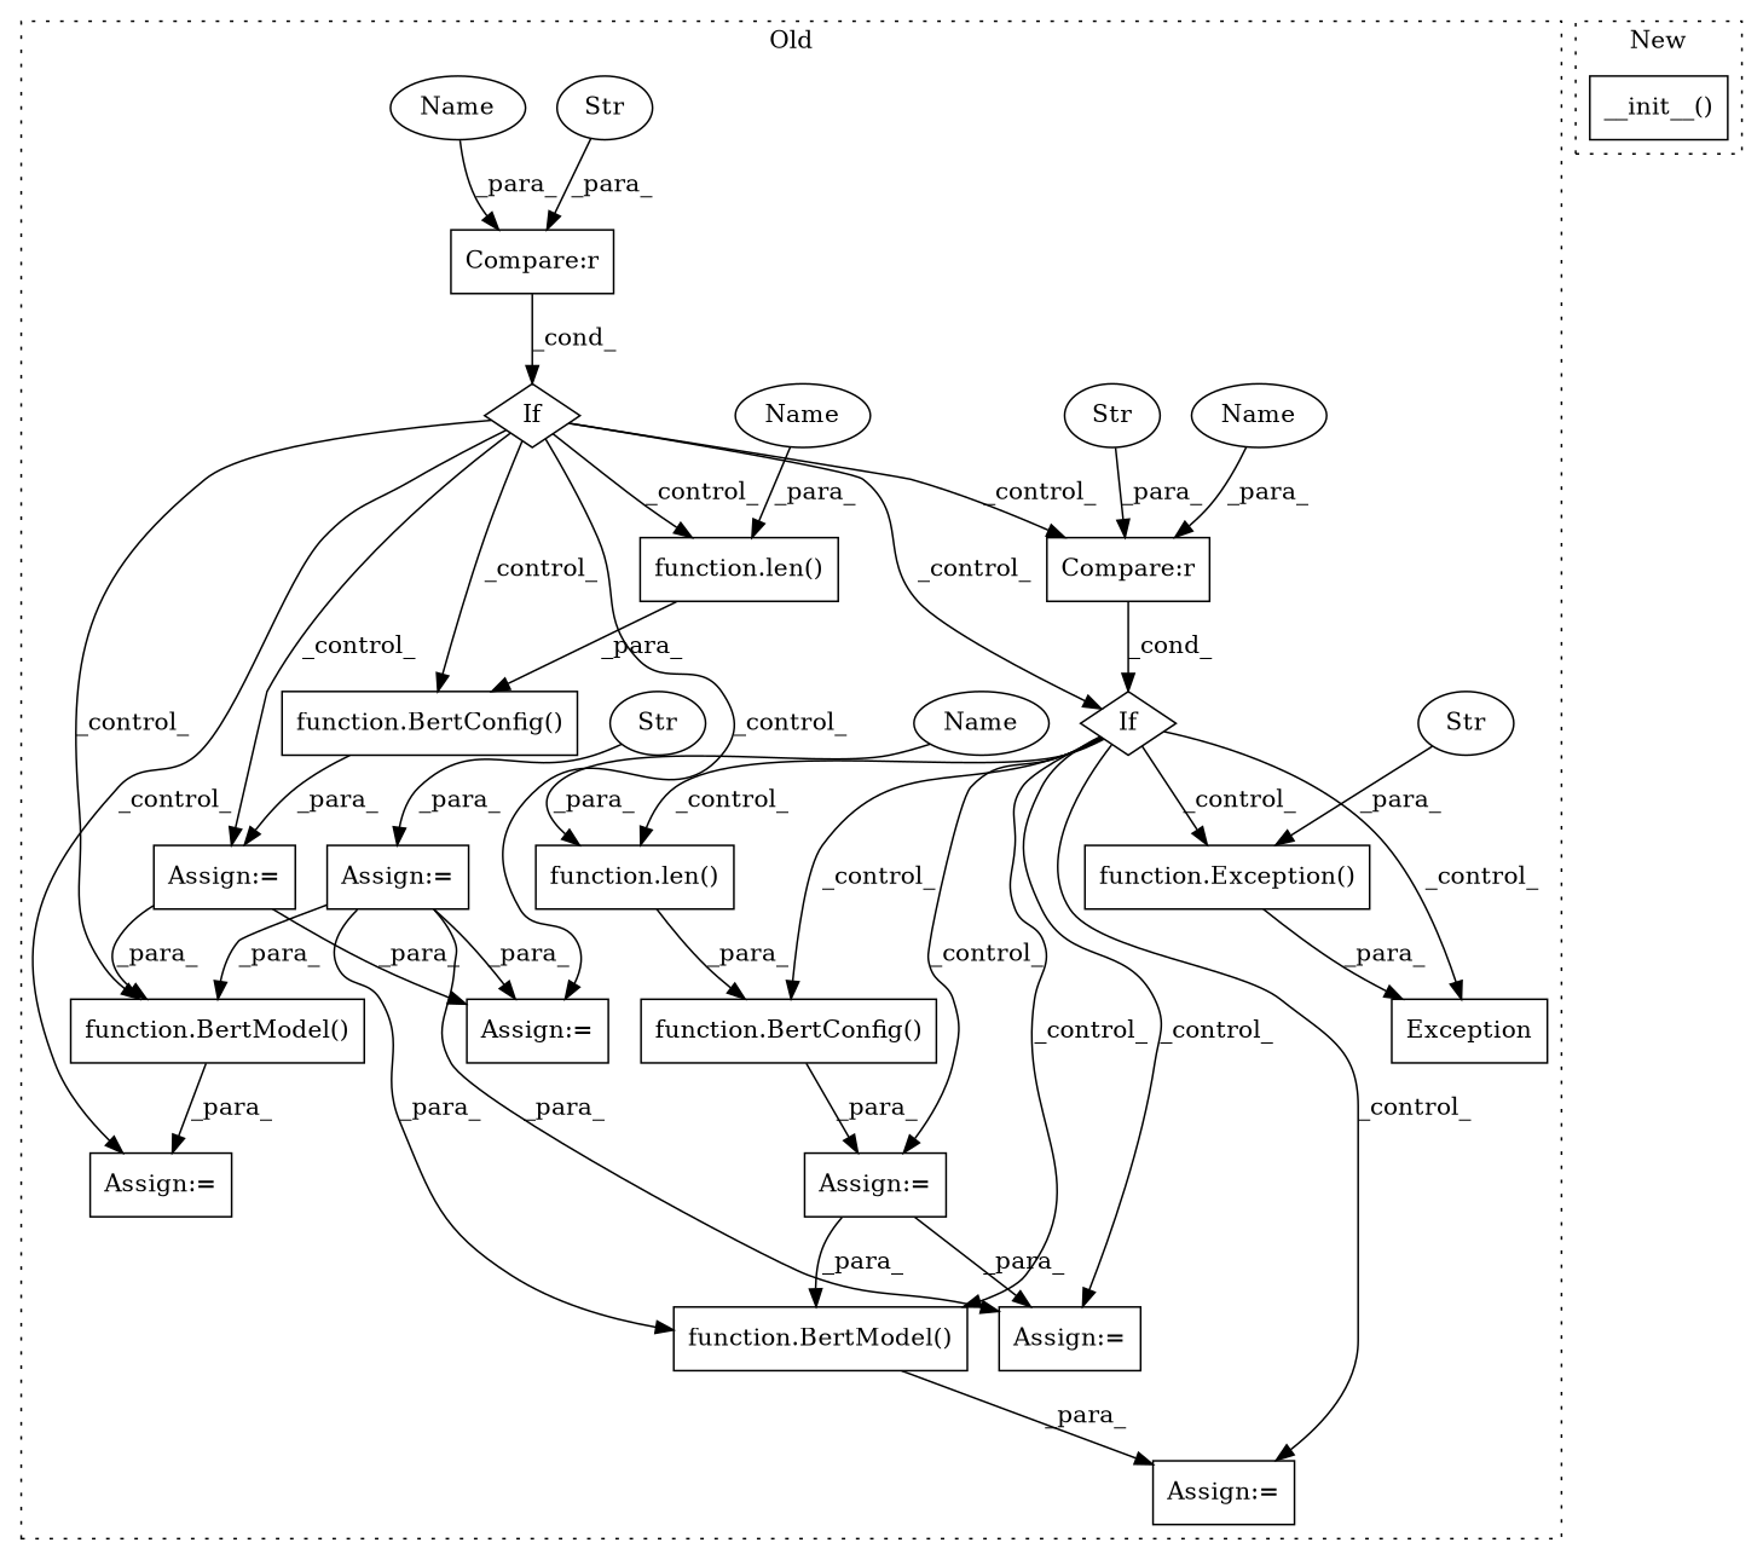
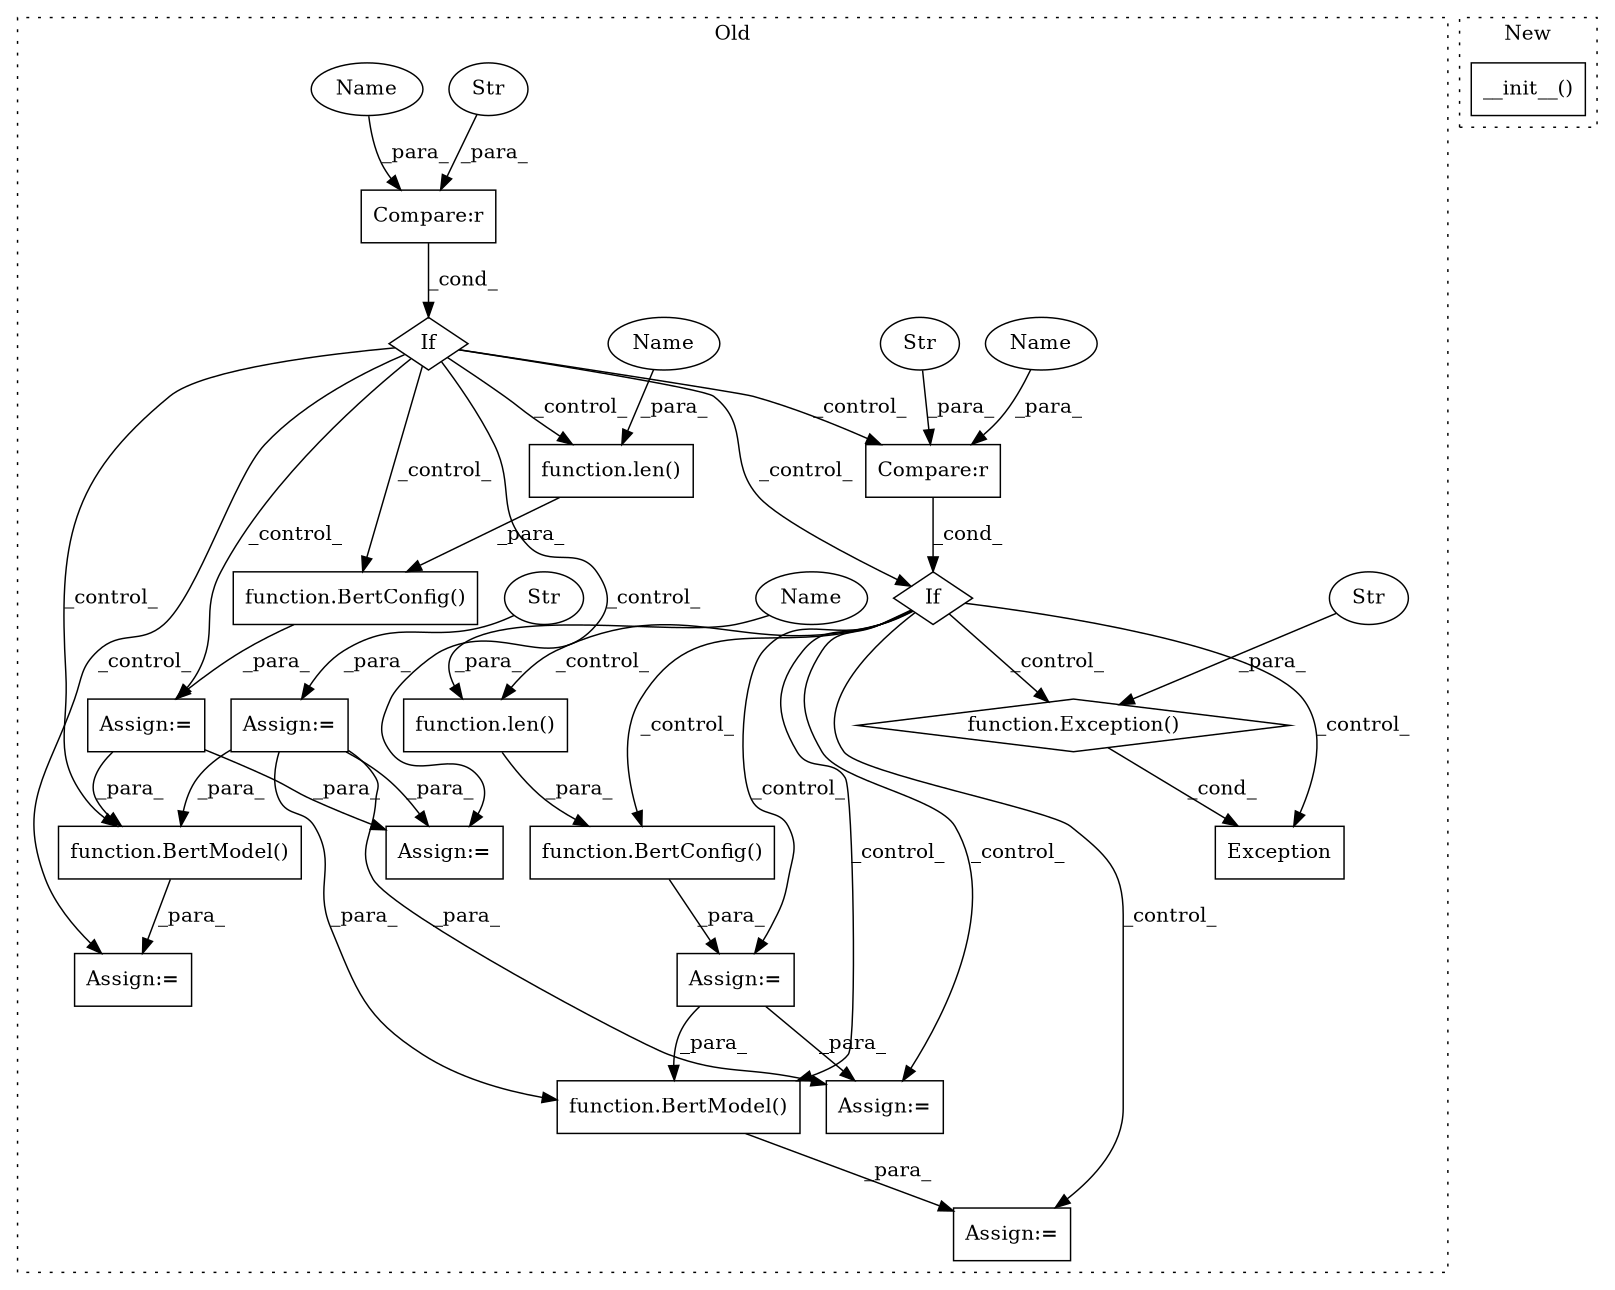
  digraph {
    node [a=75 l=3 s=827 shape=box]
    n1 [l="11,1" label="function.BertConfig()" s="596,619"]
    n2 [a=96 label=If s=424 shape=diamond]
-   n3 [l="10,1" label="function.Exception()" s="1241,1267"]
+   n3 [l="10,1" label="function.Exception()" s="1241,1267" shape=diamond]
    n4 [a=96 l=0 label=If shape=diamond]
    n5 [a=40 l=20 label="Compare:r"]
    n6 [a=40 l=23 label="Compare:r" s=427]
    n7 [a=66 l=16 label=Str s=1251 shape=ellipse]
    n8 [a=66 l=9 label=Str s=441 shape=ellipse]
    n9 [a=66 l=6 label=Str s=841 shape=ellipse]
    n10 [a=91 l=6 label=Exception s=1235]
    n11 [l="11,1" label="function.BertConfig()" s="990,1013"]
    n12 [a=68 label="Assign:=" s=1036]
    n13 [a=68 label="Assign:=" s=410]
    n14 [a=66 l=2 label=Str s=413 shape=ellipse]
    n15 [a=68 label="Assign:=" s=987]
    n16 [a=68 label="Assign:=" s=593]
    n17 [a=68 label="Assign:=" s=642]
    n18 [l="10,1" label="function.BertModel()" s="1039,1055"]
    n19 [l="4,1" label="function.len()" s="1001,1012"]
    n20 [l="4,1" label="function.len()" s="607,618"]
    n21 [l="10,1" label="function.BertModel()" s="645,661"]
    n22 [a=68 label="Assign:=" s=1084]
    n23 [a=68 label="Assign:=" s=759]
    n24 [a=87 l=7 label=Name s=611 shape=ellipse]
    n25 [a=87 l=7 label=Name s=1005 shape=ellipse]
    n26 [a=87 l=10 label=Name shape=ellipse]
    n27 [a=87 l=10 label=Name s=427 shape=ellipse]
    n28 [l=80 label="__init__()" s=300]
    subgraph cluster_1 {
      label=Old
      style=dotted
      n1
      n2
      n3
      n4
      n5
      n6
      n7
      n8
      n9
      n10
      n11
      n12
      n13
      n14
      n15
      n16
      n17
      n18
      n19
      n20
      n21
      n22
      n23
      n24
      n25
      n26
      n27
    }
    subgraph cluster_2 {
      label=New
      style=dotted
      n28
    }
    n1 -> n16 [label=_para_]
    n2 -> n1 [label=_control_]
    n2 -> n4 [label=_control_]
    n2 -> n5 [label=_control_]
    n2 -> n16 [label=_control_]
    n2 -> n17 [label=_control_]
    n2 -> n20 [label=_control_]
    n2 -> n21 [label=_control_]
    n2 -> n23 [label=_control_]
-   n3 -> n10 [label=_para_]
+   n3 -> n10 [label=_cond_]
    n4 -> n3 [label=_control_]
    n4 -> n10 [label=_control_]
    n4 -> n11 [label=_control_]
    n4 -> n12 [label=_control_]
    n4 -> n15 [label=_control_]
    n4 -> n18 [label=_control_]
    n4 -> n19 [label=_control_]
    n4 -> n22 [label=_control_]
    n5 -> n4 [label=_cond_]
    n6 -> n2 [label=_cond_]
    n7 -> n3 [label=_para_]
    n8 -> n6 [label=_para_]
    n9 -> n5 [label=_para_]
    n11 -> n15 [label=_para_]
    n13 -> n18 [label=_para_]
    n13 -> n21 [label=_para_]
    n13 -> n22 [label=_para_]
    n13 -> n23 [label=_para_]
    n14 -> n13 [label=_para_]
    n15 -> n18 [label=_para_]
    n15 -> n22 [label=_para_]
    n16 -> n21 [label=_para_]
    n16 -> n23 [label=_para_]
    n18 -> n12 [label=_para_]
    n19 -> n11 [label=_para_]
    n20 -> n1 [label=_para_]
    n21 -> n17 [label=_para_]
    n24 -> n20 [label=_para_]
    n25 -> n19 [label=_para_]
    n26 -> n5 [label=_para_]
    n27 -> n6 [label=_para_]
  }
